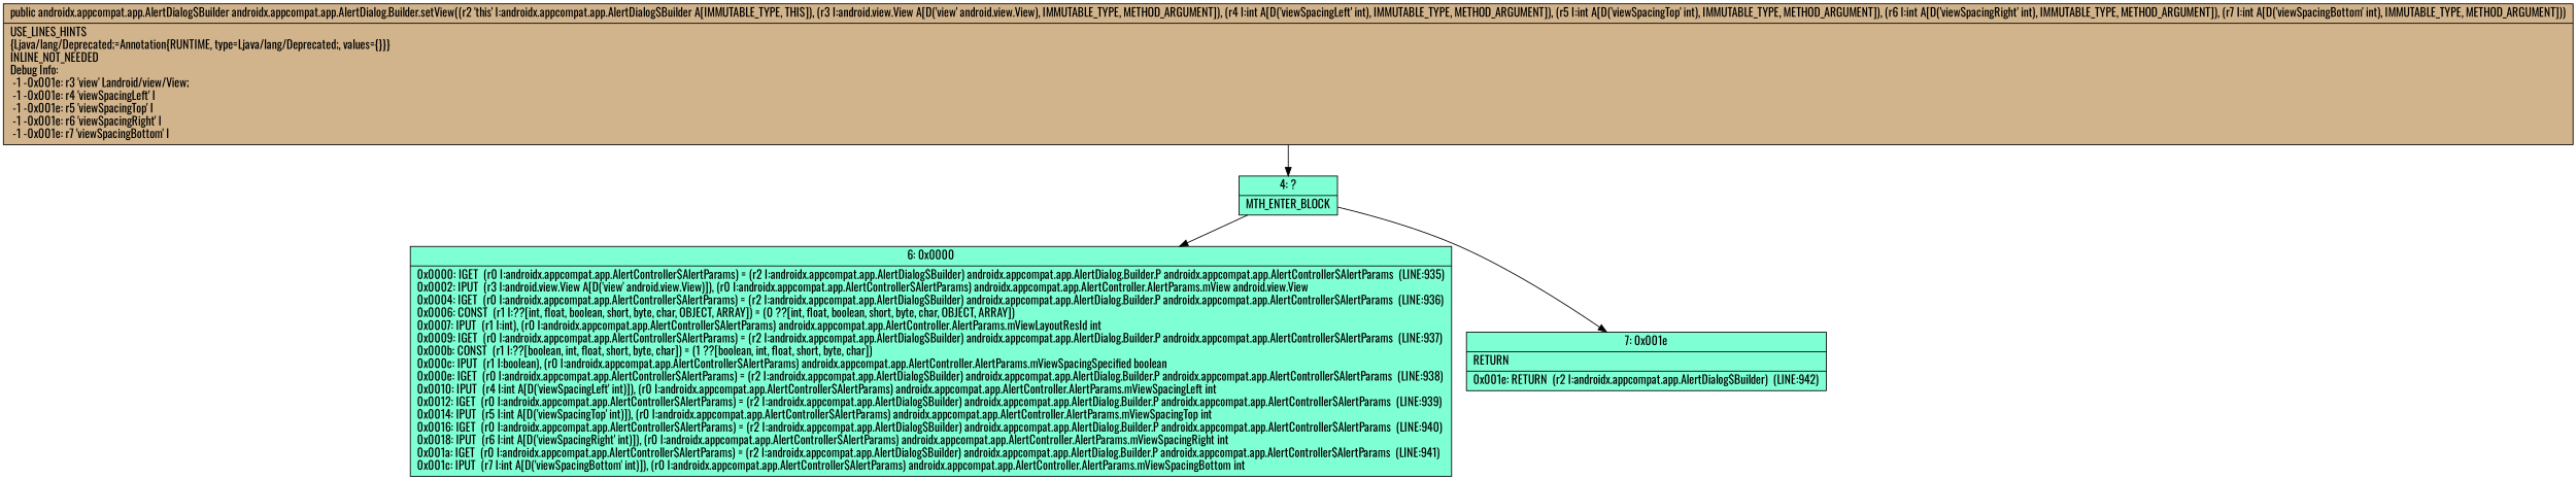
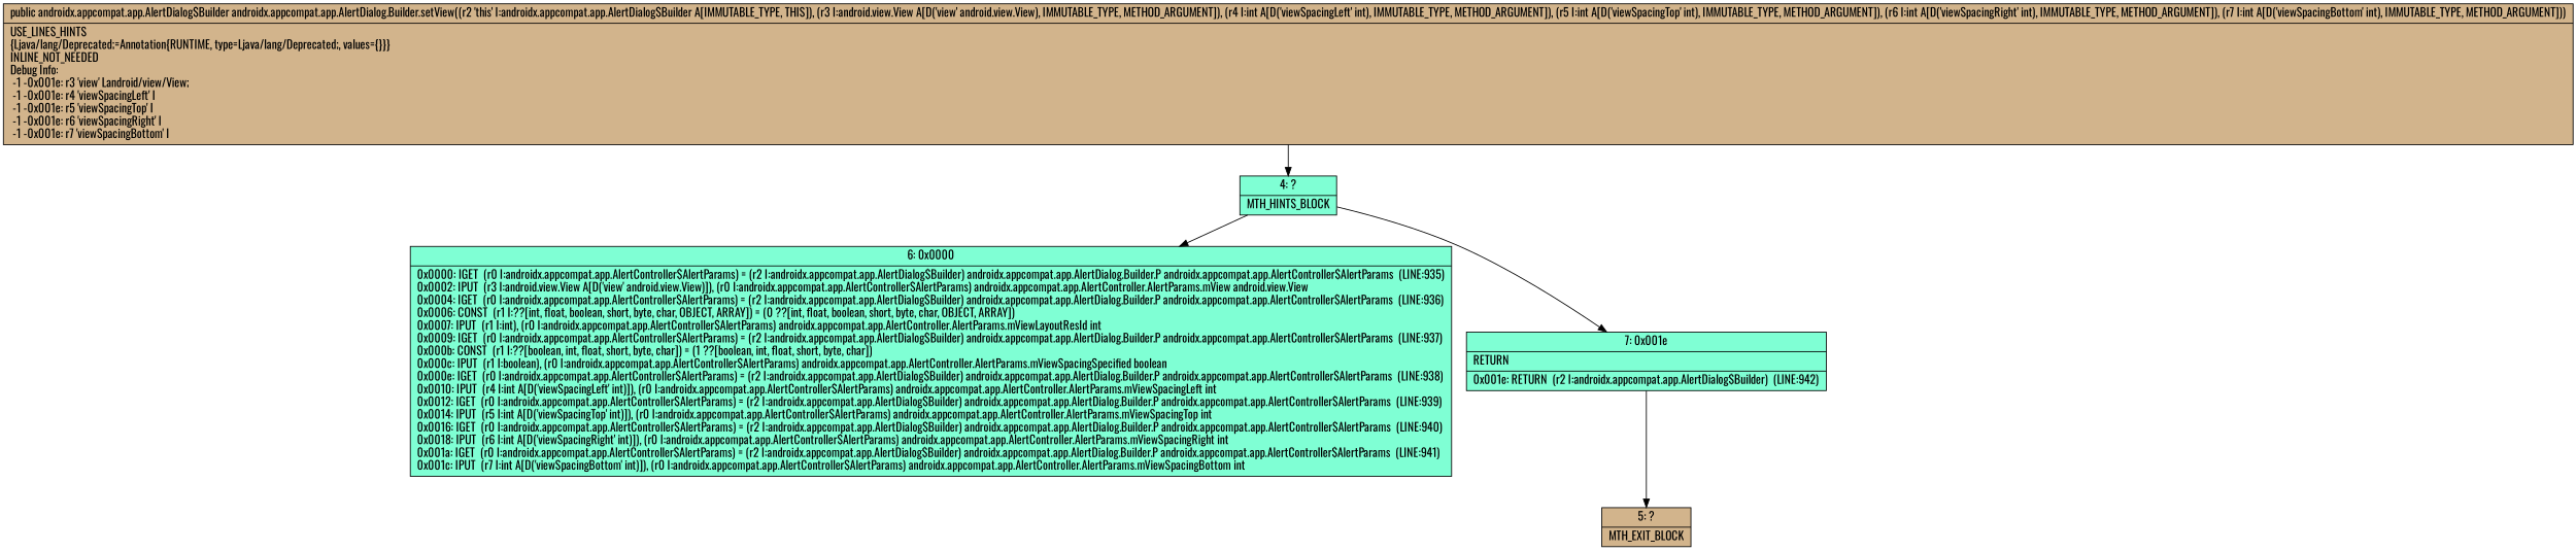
  digraph {
    fontname=Oswald
    node [fillcolor=aquamarine fontname=Oswald shape=record style=filled]
    edge [fontname=Oswald]
-   n1 [label="{4\:\ ?|MTH_ENTER_BLOCK\l}"]
+   n1 [label="{4\:\ ?|MTH_HINTS_BLOCK\l}"]
    n2 [label="{6\:\ 0x0000|0x0000: IGET  (r0 I:androidx.appcompat.app.AlertController$AlertParams) = (r2 I:androidx.appcompat.app.AlertDialog$Builder) androidx.appcompat.app.AlertDialog.Builder.P androidx.appcompat.app.AlertController$AlertParams  (LINE:935)\l0x0002: IPUT  (r3 I:android.view.View A[D('view' android.view.View)]), (r0 I:androidx.appcompat.app.AlertController$AlertParams) androidx.appcompat.app.AlertController.AlertParams.mView android.view.View \l0x0004: IGET  (r0 I:androidx.appcompat.app.AlertController$AlertParams) = (r2 I:androidx.appcompat.app.AlertDialog$Builder) androidx.appcompat.app.AlertDialog.Builder.P androidx.appcompat.app.AlertController$AlertParams  (LINE:936)\l0x0006: CONST  (r1 I:??[int, float, boolean, short, byte, char, OBJECT, ARRAY]) = (0 ??[int, float, boolean, short, byte, char, OBJECT, ARRAY]) \l0x0007: IPUT  (r1 I:int), (r0 I:androidx.appcompat.app.AlertController$AlertParams) androidx.appcompat.app.AlertController.AlertParams.mViewLayoutResId int \l0x0009: IGET  (r0 I:androidx.appcompat.app.AlertController$AlertParams) = (r2 I:androidx.appcompat.app.AlertDialog$Builder) androidx.appcompat.app.AlertDialog.Builder.P androidx.appcompat.app.AlertController$AlertParams  (LINE:937)\l0x000b: CONST  (r1 I:??[boolean, int, float, short, byte, char]) = (1 ??[boolean, int, float, short, byte, char]) \l0x000c: IPUT  (r1 I:boolean), (r0 I:androidx.appcompat.app.AlertController$AlertParams) androidx.appcompat.app.AlertController.AlertParams.mViewSpacingSpecified boolean \l0x000e: IGET  (r0 I:androidx.appcompat.app.AlertController$AlertParams) = (r2 I:androidx.appcompat.app.AlertDialog$Builder) androidx.appcompat.app.AlertDialog.Builder.P androidx.appcompat.app.AlertController$AlertParams  (LINE:938)\l0x0010: IPUT  (r4 I:int A[D('viewSpacingLeft' int)]), (r0 I:androidx.appcompat.app.AlertController$AlertParams) androidx.appcompat.app.AlertController.AlertParams.mViewSpacingLeft int \l0x0012: IGET  (r0 I:androidx.appcompat.app.AlertController$AlertParams) = (r2 I:androidx.appcompat.app.AlertDialog$Builder) androidx.appcompat.app.AlertDialog.Builder.P androidx.appcompat.app.AlertController$AlertParams  (LINE:939)\l0x0014: IPUT  (r5 I:int A[D('viewSpacingTop' int)]), (r0 I:androidx.appcompat.app.AlertController$AlertParams) androidx.appcompat.app.AlertController.AlertParams.mViewSpacingTop int \l0x0016: IGET  (r0 I:androidx.appcompat.app.AlertController$AlertParams) = (r2 I:androidx.appcompat.app.AlertDialog$Builder) androidx.appcompat.app.AlertDialog.Builder.P androidx.appcompat.app.AlertController$AlertParams  (LINE:940)\l0x0018: IPUT  (r6 I:int A[D('viewSpacingRight' int)]), (r0 I:androidx.appcompat.app.AlertController$AlertParams) androidx.appcompat.app.AlertController.AlertParams.mViewSpacingRight int \l0x001a: IGET  (r0 I:androidx.appcompat.app.AlertController$AlertParams) = (r2 I:androidx.appcompat.app.AlertDialog$Builder) androidx.appcompat.app.AlertDialog.Builder.P androidx.appcompat.app.AlertController$AlertParams  (LINE:941)\l0x001c: IPUT  (r7 I:int A[D('viewSpacingBottom' int)]), (r0 I:androidx.appcompat.app.AlertController$AlertParams) androidx.appcompat.app.AlertController.AlertParams.mViewSpacingBottom int \l}"]
    n3 [label="{7\:\ 0x001e|RETURN\l|0x001e: RETURN  (r2 I:androidx.appcompat.app.AlertDialog$Builder)  (LINE:942)\l}"]
+   n4 [fillcolor=tan label="{5\:\ ?|MTH_EXIT_BLOCK\l}"]
    n5 [fillcolor=tan label="{public androidx.appcompat.app.AlertDialog$Builder androidx.appcompat.app.AlertDialog.Builder.setView((r2 'this' I:androidx.appcompat.app.AlertDialog$Builder A[IMMUTABLE_TYPE, THIS]), (r3 I:android.view.View A[D('view' android.view.View), IMMUTABLE_TYPE, METHOD_ARGUMENT]), (r4 I:int A[D('viewSpacingLeft' int), IMMUTABLE_TYPE, METHOD_ARGUMENT]), (r5 I:int A[D('viewSpacingTop' int), IMMUTABLE_TYPE, METHOD_ARGUMENT]), (r6 I:int A[D('viewSpacingRight' int), IMMUTABLE_TYPE, METHOD_ARGUMENT]), (r7 I:int A[D('viewSpacingBottom' int), IMMUTABLE_TYPE, METHOD_ARGUMENT]))  | USE_LINES_HINTS\l\{Ljava\/lang\/Deprecated;=Annotation\{RUNTIME, type=Ljava\/lang\/Deprecated;, values=\{\}\}\}\lINLINE_NOT_NEEDED\lDebug Info:\l  \-1 \-0x001e: r3 'view' Landroid\/view\/View;\l  \-1 \-0x001e: r4 'viewSpacingLeft' I\l  \-1 \-0x001e: r5 'viewSpacingTop' I\l  \-1 \-0x001e: r6 'viewSpacingRight' I\l  \-1 \-0x001e: r7 'viewSpacingBottom' I\l}"]
    n1 -> n2
    n1 -> n3
+   n3 -> n4
    n5 -> n1
  }
